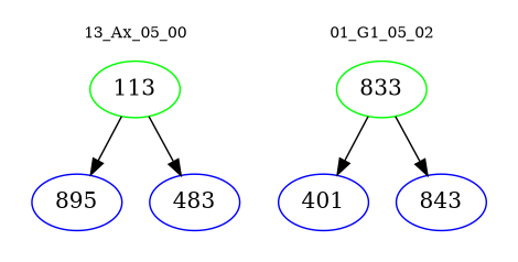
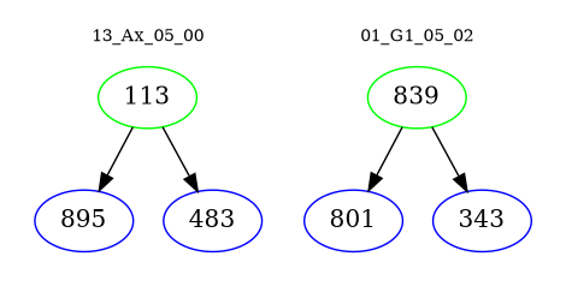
  digraph {
    node [color=blue]
    edge [color=black]
    n1 [color=green label=113]
    n2 [label=895]
    n3 [label=483]
-   n4 [color=green label=833]
-   n5 [label=401]
-   n6 [label=843]
+   n4 [color=green label=839]
+   n5 [label=801]
+   n6 [label=343]
    subgraph cluster_1 {
      color=white
      fontsize=10
      label="13_Ax_05_00"
      n1
      n2
      n3
    }
    subgraph cluster_2 {
      color=white
      fontsize=10
      label="01_G1_05_02"
      n4
      n5
      n6
    }
    n1 -> n2
    n1 -> n3
    n4 -> n5
    n4 -> n6
  }
